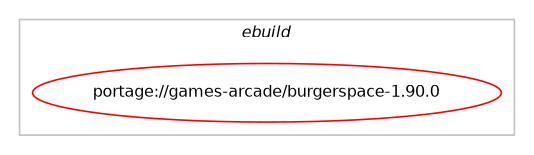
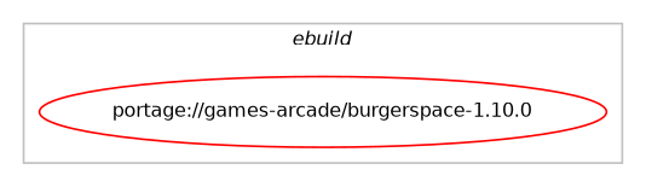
  digraph {
    compound=true
    concentrate=true
    fontname=Helvetica
    fontsize=10
    newrank=true
    rankdir=LR
    ranksep=1.5
-   n1 [color=red fontname=Helvetica fontsize=10 label="portage://games-arcade/burgerspace-1.90.0" width=4]
+   n1 [color=red fontname=Helvetica fontsize=10 label="portage://games-arcade/burgerspace-1.10.0" width=4]
    subgraph cluster_1 {
      color=gray
      label=<<i>ebuild</i>>
      n1
    }
    subgraph cluster_2 {
      color=gray
      label=<<i>dependencies</i>>
      subgraph cluster_3 {
        color=gray
        fillcolor="#eeeeee"
        label=<<i>compile</i>>
        style=filled
      }
      subgraph cluster_4 {
        color=gray
        fillcolor="#eeeeee"
        label=<<i>compile and run</i>>
        style=filled
      }
      subgraph cluster_5 {
        color=gray
        fillcolor="#eeeeee"
        label=<<i>run</i>>
        style=filled
      }
    }
    subgraph cluster_6 {
      color=gray
      label=<<i>candidates</i>>
      rank=same
    }
  }
